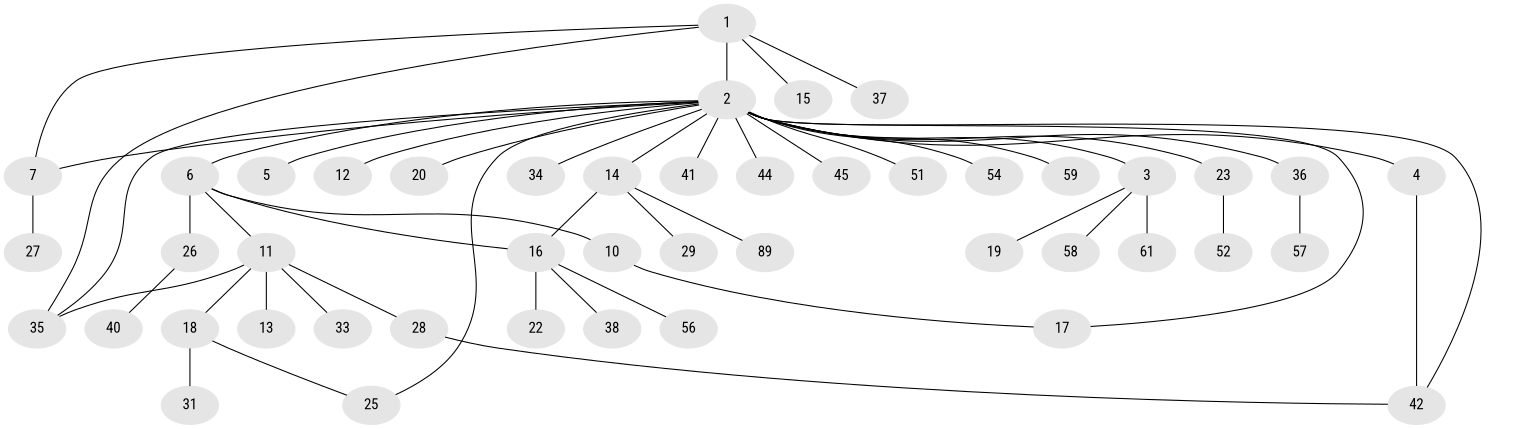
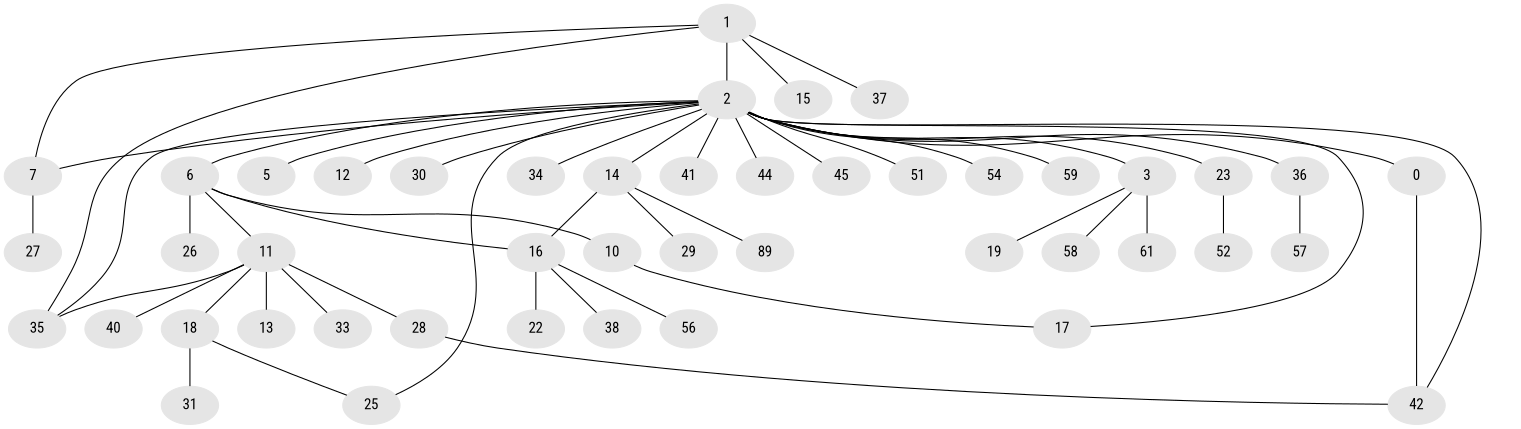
  graph {
    fontname="Roboto Condensed"
    node [color=gray90 fontname="Roboto Condensed" style=filled]
    edge [fontname="Roboto Condensed"]
    1 [super="+49"]
    2 [super="+8"]
    7 [super="+32"]
    15
    35 [super="+69"]
    37
    3 [super="+9"]
-   4 [super="+43"]
+   4 [super="+43" label=0]
    5 [super="+48"]
    6
    12
    14 [super="+46"]
    17
-   20
+   20 [label=30]
    23
    25
    34
    36
    41 [super="+66"]
    42
    44 [super="+60"]
    45
    51
    54
    59
    27 [super="+65"]
    19
    58
    61
    10 [super="+62"]
    11 [super="+21"]
    16 [super="+50"]
    26 [super="+47"]
    29 [super="+63"]
    n35 [label=89]
    52
    57 [super="+67"]
    13
    18 [super="+68"]
    28 [super="+55"]
    33 [super="+64"]
    40
    22 [super="+30"]
    38
    56
    31 [super="+53"]
    1 -- 2
    1 -- 7
    1 -- 15
    1 -- 35
    1 -- 37
    2 -- 7
    2 -- 35
    2 -- 3
    2 -- 4 [weight=2]
    2 -- 5
    2 -- 6
    2 -- 12
    2 -- 14
    2 -- 17
    2 -- 20
    2 -- 23
    2 -- 25
    2 -- 34
    2 -- 36
    2 -- 41
    2 -- 42
    2 -- 44
    2 -- 45
    2 -- 51
    2 -- 54
    2 -- 59
    7 -- 27
    3 -- 19
    3 -- 58
    3 -- 61
    4 -- 42
    6 -- 10
    6 -- 11
    6 -- 16
    6 -- 26
    14 -- 16
    14 -- 29
    14 -- n35
    23 -- 52
    36 -- 57
    10 -- 17
    11 -- 35
    11 -- 13
    11 -- 18
    11 -- 28
    11 -- 33
-   26 -- 40
+   11 -- 40
    16 -- 22
    16 -- 38
    16 -- 56
    18 -- 25
    18 -- 31
    28 -- 42
  }
